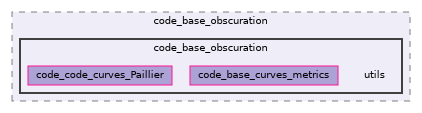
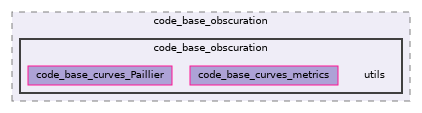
  digraph {
    compound=true
    node [fontname=Helvetica fontsize=10 shape=box color=deeppink fillcolor="#ada2d6" style=filled]
    n1 [height=0.2 label=utils shape=plaintext width=0.4 fillcolor="" style=""]
    n2 [height=0.2 label=code_base_curves_metrics width=0.4]
-   n3 [height=0.2 label=code_code_curves_Paillier width=0.4]
+   n3 [height=0.2 label=code_base_curves_Paillier width=0.4]
    subgraph cluster_1 {
      bgcolor="#efedf7"
      fontname=Helvetica
      fontsize=10
      label=code_base_obscuration
      pencolor=grey50
      style="filled,dashed"
      subgraph cluster_2 {
        bgcolor="#efedf7"
        fontname=Helvetica
        fontsize=10
        pencolor=grey25
        style="filled,bold"
        n1
        n2
        n3
      }
    }
  }
